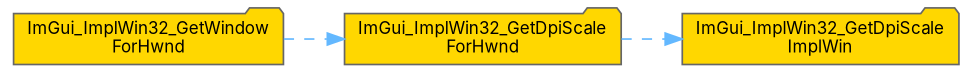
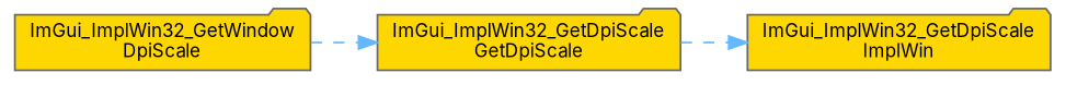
  digraph {
    fontname=Inter
    rankdir=LR
    node [color=grey40 fillcolor=gold fontname=Inter fontsize=10 shape=folder style=filled]
    edge [color=steelblue1 fontname=Inter fontsize=10 labelfontname=Helvetica labelfontsize=10 style=dashed]
-   n1 [color=gray40 fontcolor=black height=0.2 label="ImGui_ImplWin32_GetWindow\lForHwnd" width=0.4]
-   n2 [height=0.2 label="ImGui_ImplWin32_GetDpiScale\lForHwnd" width=0.4]
+   n1 [color=gray40 fontcolor=black height=0.2 label="ImGui_ImplWin32_GetWindow\lDpiScale" width=0.4]
+   n2 [height=0.2 label="ImGui_ImplWin32_GetDpiScale\lGetDpiScale" width=0.4]
    n3 [height=0.2 label="ImGui_ImplWin32_GetDpiScale\lImplWin" width=0.4]
    n1 -> n2
    n2 -> n3
  }
